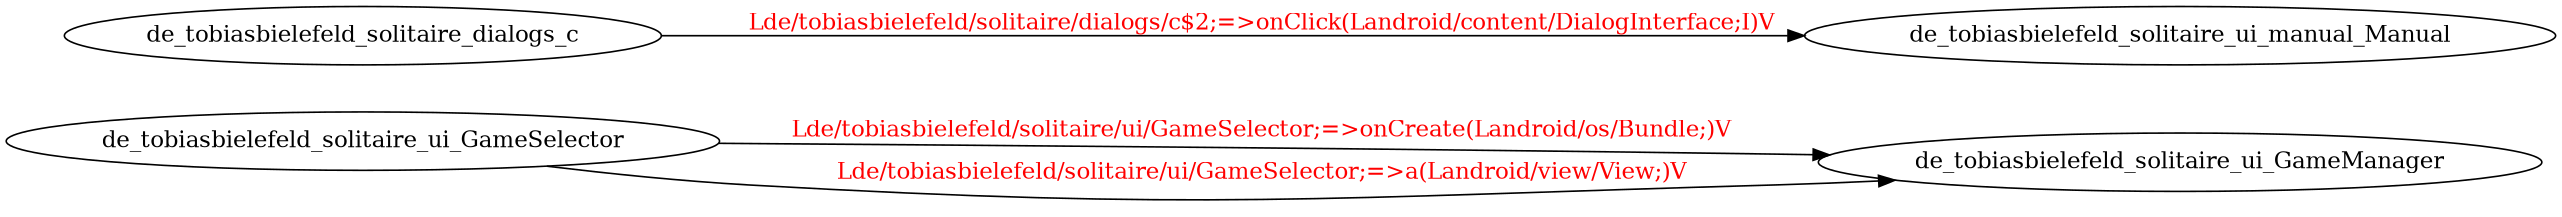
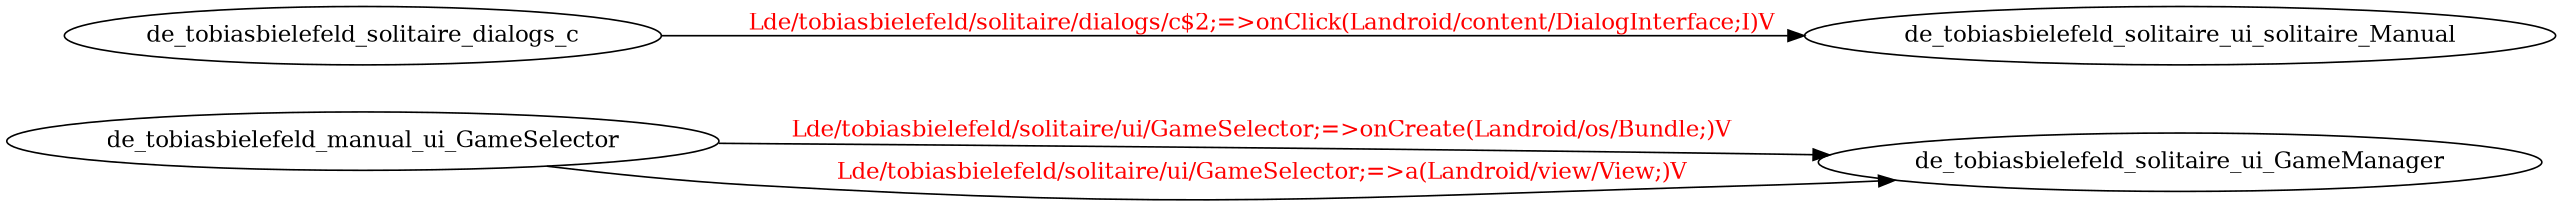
  digraph {
    rankdir=LR
    edge [fontcolor=red]
-   de_tobiasbielefeld_solitaire_ui_GameSelector
+   de_tobiasbielefeld_solitaire_ui_GameSelector [label=de_tobiasbielefeld_manual_ui_GameSelector]
    de_tobiasbielefeld_solitaire_ui_GameManager
    de_tobiasbielefeld_solitaire_dialogs_c
-   de_tobiasbielefeld_solitaire_ui_manual_Manual
+   de_tobiasbielefeld_solitaire_ui_manual_Manual [label=de_tobiasbielefeld_solitaire_ui_solitaire_Manual]
    de_tobiasbielefeld_solitaire_ui_GameSelector -> de_tobiasbielefeld_solitaire_ui_GameManager [label="Lde/tobiasbielefeld/solitaire/ui/GameSelector;=>onCreate(Landroid/os/Bundle;)V"]
    de_tobiasbielefeld_solitaire_ui_GameSelector -> de_tobiasbielefeld_solitaire_ui_GameManager [label="Lde/tobiasbielefeld/solitaire/ui/GameSelector;=>a(Landroid/view/View;)V"]
    de_tobiasbielefeld_solitaire_dialogs_c -> de_tobiasbielefeld_solitaire_ui_manual_Manual [label="Lde/tobiasbielefeld/solitaire/dialogs/c$2;=>onClick(Landroid/content/DialogInterface;I)V"]
  }
